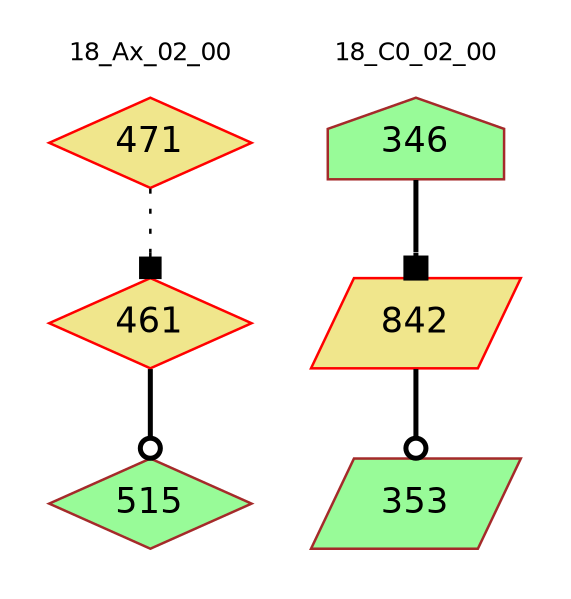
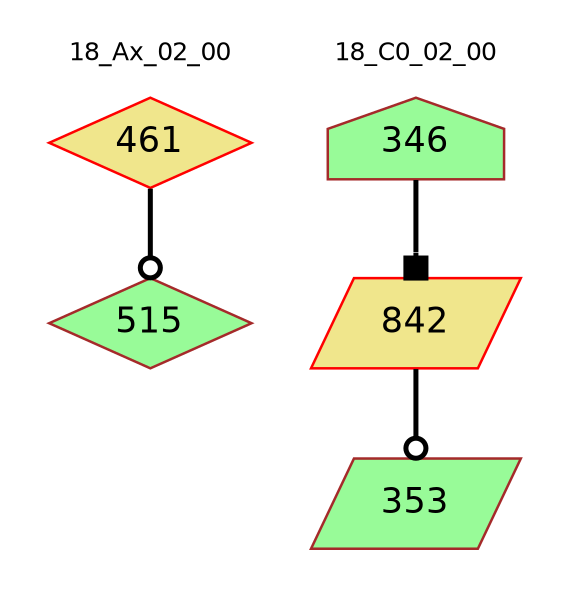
  digraph {
    fontname="DejaVu Sans"
    node [color=red fillcolor=khaki fontname="DejaVu Sans" shape=diamond style=filled]
    edge [arrowhead=box color=black fontname="DejaVu Sans" style=bold]
-   n1 [label=471]
    n2 [label=461]
    n3 [color=brown fillcolor=palegreen label=515]
    n4 [color=brown fillcolor=palegreen label=346 shape=house]
    n5 [label=842 shape=parallelogram]
    n6 [color=brown fillcolor=palegreen label=353 shape=parallelogram]
    subgraph cluster_1 {
      color=white
      fontsize=10
      label="18_Ax_02_00"
-     n1
      n2
      n3
    }
    subgraph cluster_2 {
      color=white
      fontsize=10
      label="18_C0_02_00"
      n4
      n5
      n6
    }
-   n1 -> n2 [style=dotted]
    n2 -> n3 [arrowhead=odot]
    n4 -> n5
    n5 -> n6 [arrowhead=odot]
  }
